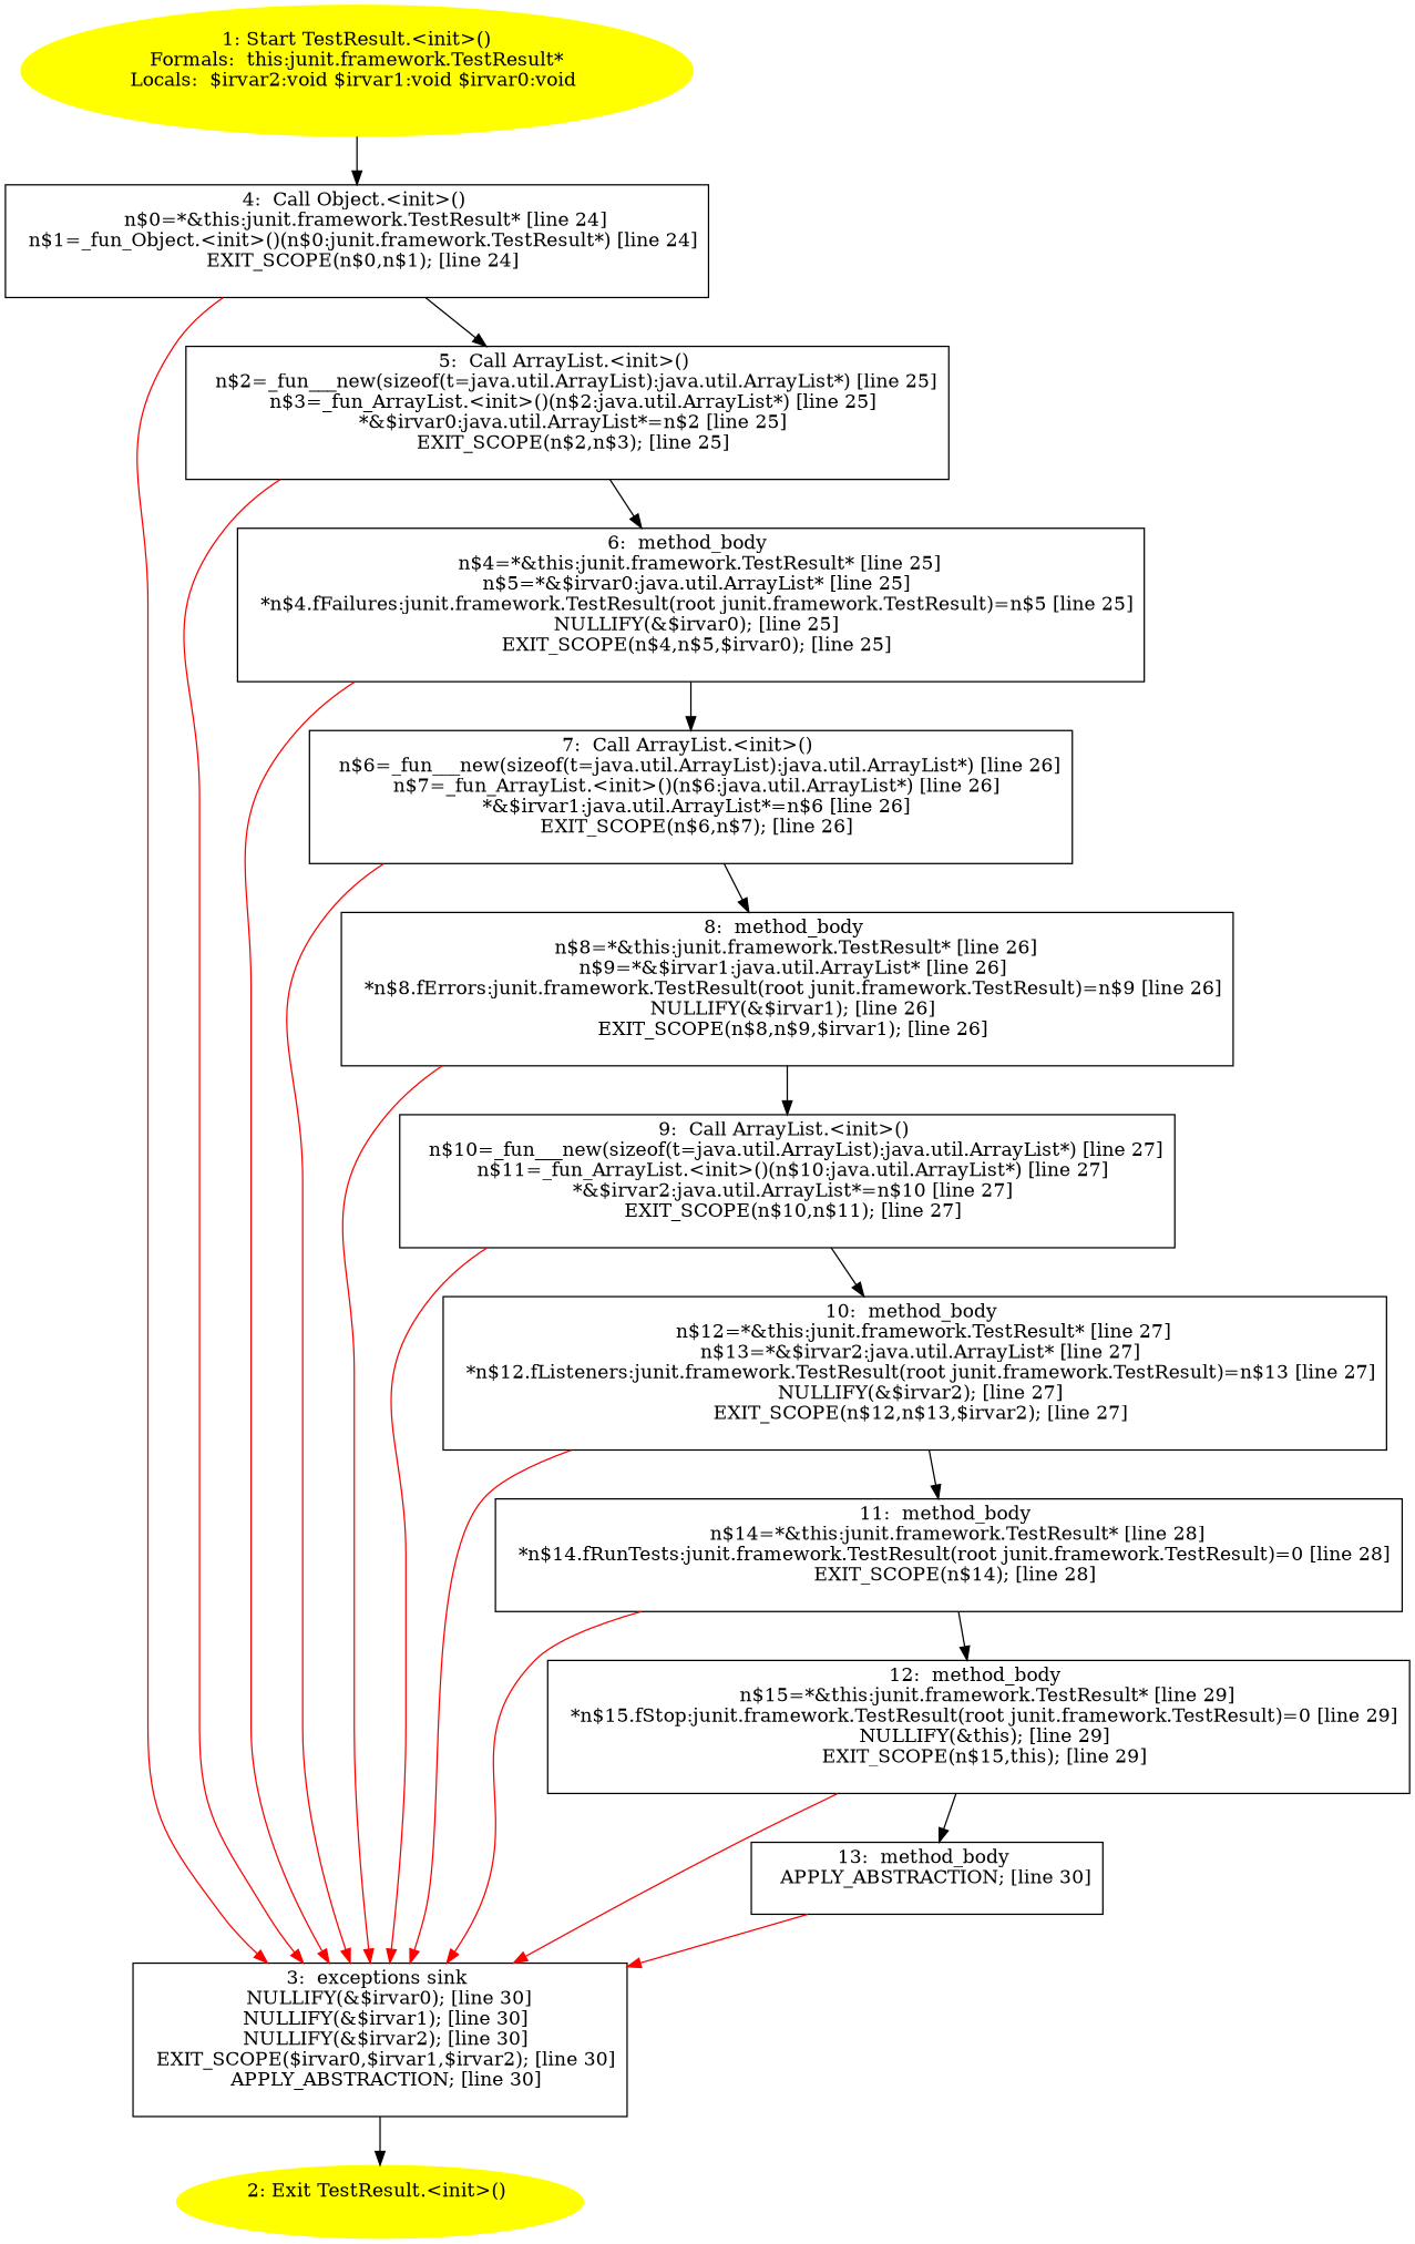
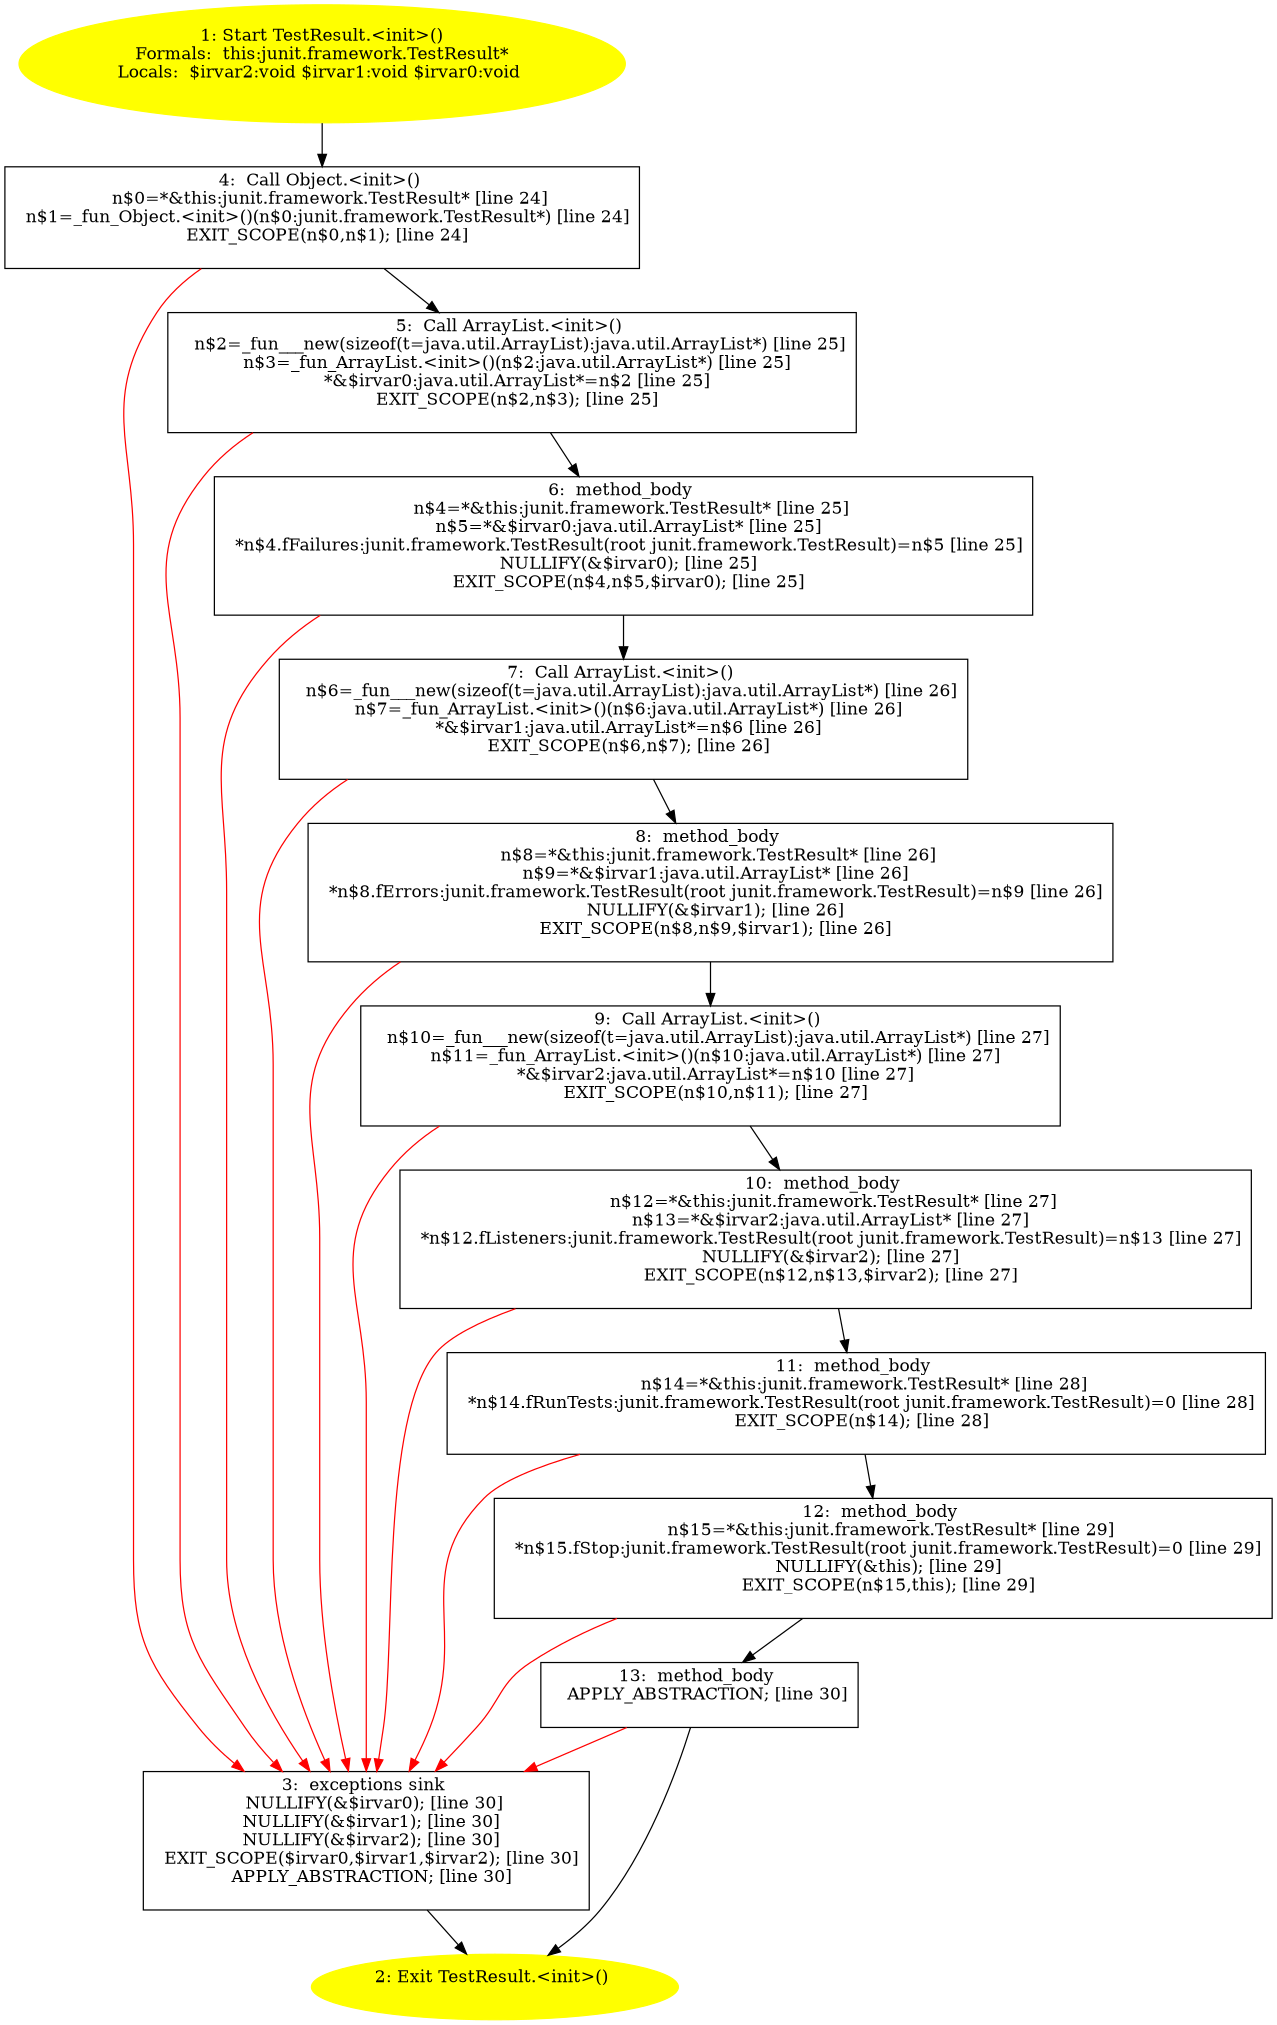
  digraph {
    node [shape=box]
    n1 [color=yellow label="1: Start TestResult.<init>()\nFormals:  this:junit.framework.TestResult*\nLocals:  $irvar2:void $irvar1:void $irvar0:void \n  " style=filled shape=""]
    n2 [label="4:  Call Object.<init>() \n   n$0=*&this:junit.framework.TestResult* [line 24]\n  n$1=_fun_Object.<init>()(n$0:junit.framework.TestResult*) [line 24]\n  EXIT_SCOPE(n$0,n$1); [line 24]\n "]
    n3 [label="3:  exceptions sink \n   NULLIFY(&$irvar0); [line 30]\n  NULLIFY(&$irvar1); [line 30]\n  NULLIFY(&$irvar2); [line 30]\n  EXIT_SCOPE($irvar0,$irvar1,$irvar2); [line 30]\n  APPLY_ABSTRACTION; [line 30]\n "]
    n4 [label="5:  Call ArrayList.<init>() \n   n$2=_fun___new(sizeof(t=java.util.ArrayList):java.util.ArrayList*) [line 25]\n  n$3=_fun_ArrayList.<init>()(n$2:java.util.ArrayList*) [line 25]\n  *&$irvar0:java.util.ArrayList*=n$2 [line 25]\n  EXIT_SCOPE(n$2,n$3); [line 25]\n "]
    n5 [color=yellow label="2: Exit TestResult.<init>() \n  " style=filled shape=""]
    n6 [label="6:  method_body \n   n$4=*&this:junit.framework.TestResult* [line 25]\n  n$5=*&$irvar0:java.util.ArrayList* [line 25]\n  *n$4.fFailures:junit.framework.TestResult(root junit.framework.TestResult)=n$5 [line 25]\n  NULLIFY(&$irvar0); [line 25]\n  EXIT_SCOPE(n$4,n$5,$irvar0); [line 25]\n "]
    n7 [label="7:  Call ArrayList.<init>() \n   n$6=_fun___new(sizeof(t=java.util.ArrayList):java.util.ArrayList*) [line 26]\n  n$7=_fun_ArrayList.<init>()(n$6:java.util.ArrayList*) [line 26]\n  *&$irvar1:java.util.ArrayList*=n$6 [line 26]\n  EXIT_SCOPE(n$6,n$7); [line 26]\n "]
    n8 [label="8:  method_body \n   n$8=*&this:junit.framework.TestResult* [line 26]\n  n$9=*&$irvar1:java.util.ArrayList* [line 26]\n  *n$8.fErrors:junit.framework.TestResult(root junit.framework.TestResult)=n$9 [line 26]\n  NULLIFY(&$irvar1); [line 26]\n  EXIT_SCOPE(n$8,n$9,$irvar1); [line 26]\n "]
    n9 [label="9:  Call ArrayList.<init>() \n   n$10=_fun___new(sizeof(t=java.util.ArrayList):java.util.ArrayList*) [line 27]\n  n$11=_fun_ArrayList.<init>()(n$10:java.util.ArrayList*) [line 27]\n  *&$irvar2:java.util.ArrayList*=n$10 [line 27]\n  EXIT_SCOPE(n$10,n$11); [line 27]\n "]
    n10 [label="10:  method_body \n   n$12=*&this:junit.framework.TestResult* [line 27]\n  n$13=*&$irvar2:java.util.ArrayList* [line 27]\n  *n$12.fListeners:junit.framework.TestResult(root junit.framework.TestResult)=n$13 [line 27]\n  NULLIFY(&$irvar2); [line 27]\n  EXIT_SCOPE(n$12,n$13,$irvar2); [line 27]\n "]
    n11 [label="11:  method_body \n   n$14=*&this:junit.framework.TestResult* [line 28]\n  *n$14.fRunTests:junit.framework.TestResult(root junit.framework.TestResult)=0 [line 28]\n  EXIT_SCOPE(n$14); [line 28]\n "]
    n12 [label="12:  method_body \n   n$15=*&this:junit.framework.TestResult* [line 29]\n  *n$15.fStop:junit.framework.TestResult(root junit.framework.TestResult)=0 [line 29]\n  NULLIFY(&this); [line 29]\n  EXIT_SCOPE(n$15,this); [line 29]\n "]
    n13 [label="13:  method_body \n   APPLY_ABSTRACTION; [line 30]\n "]
    n1 -> n2
    n2 -> n3 [color=red]
    n2 -> n4
    n3 -> n5
    n4 -> n3 [color=red]
    n4 -> n6
    n6 -> n3 [color=red]
    n6 -> n7
    n7 -> n3 [color=red]
    n7 -> n8
    n8 -> n3 [color=red]
    n8 -> n9
    n9 -> n3 [color=red]
    n9 -> n10
    n10 -> n3 [color=red]
    n10 -> n11
    n11 -> n3 [color=red]
    n11 -> n12
    n12 -> n3 [color=red]
    n12 -> n13
    n13 -> n3 [color=red]
+   n13 -> n5
  }
